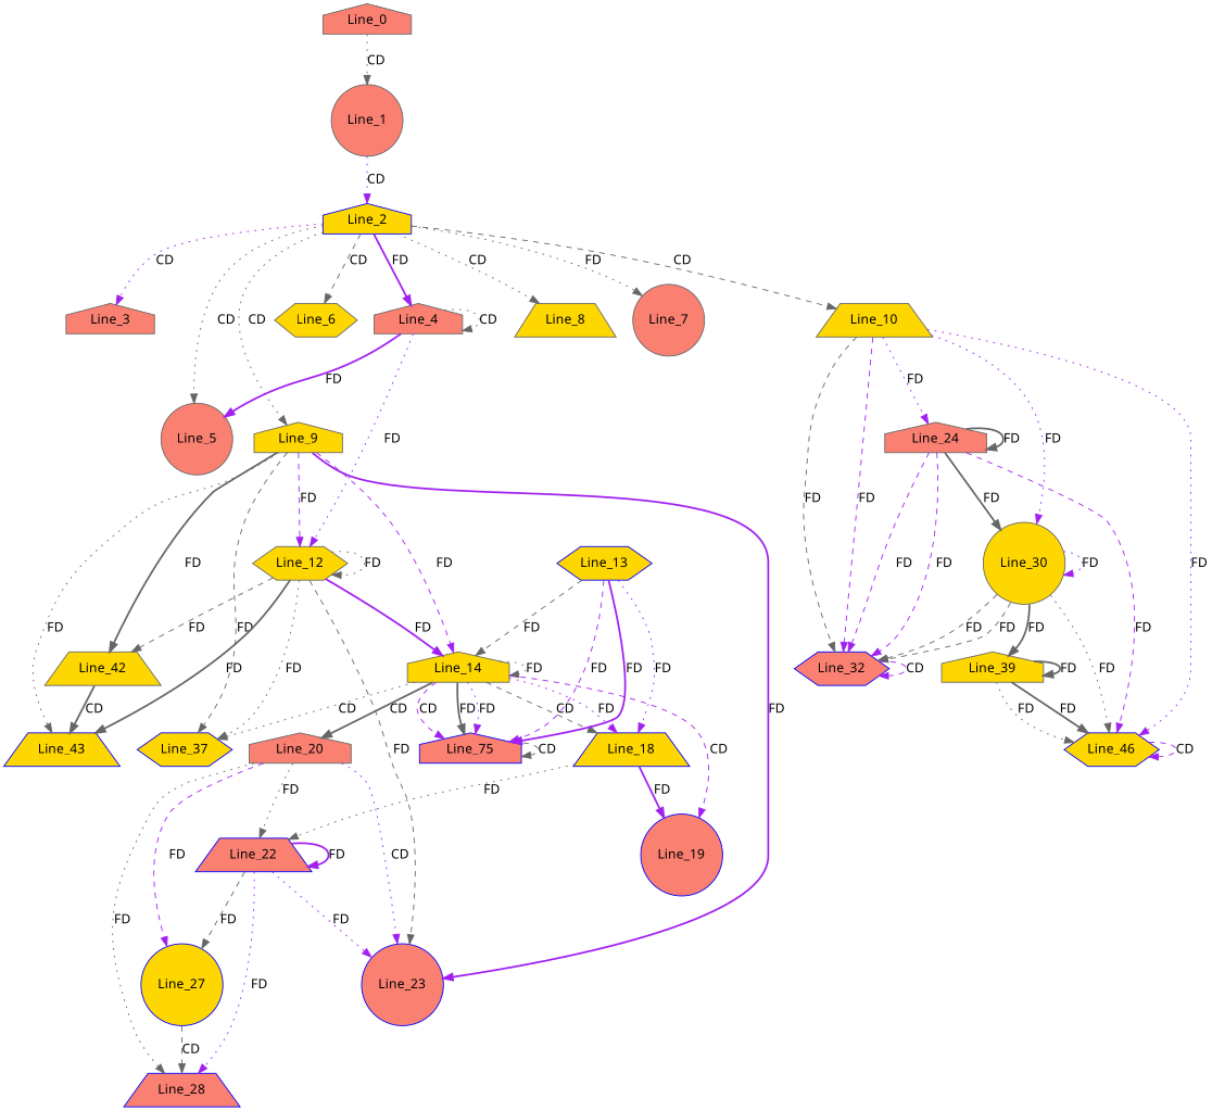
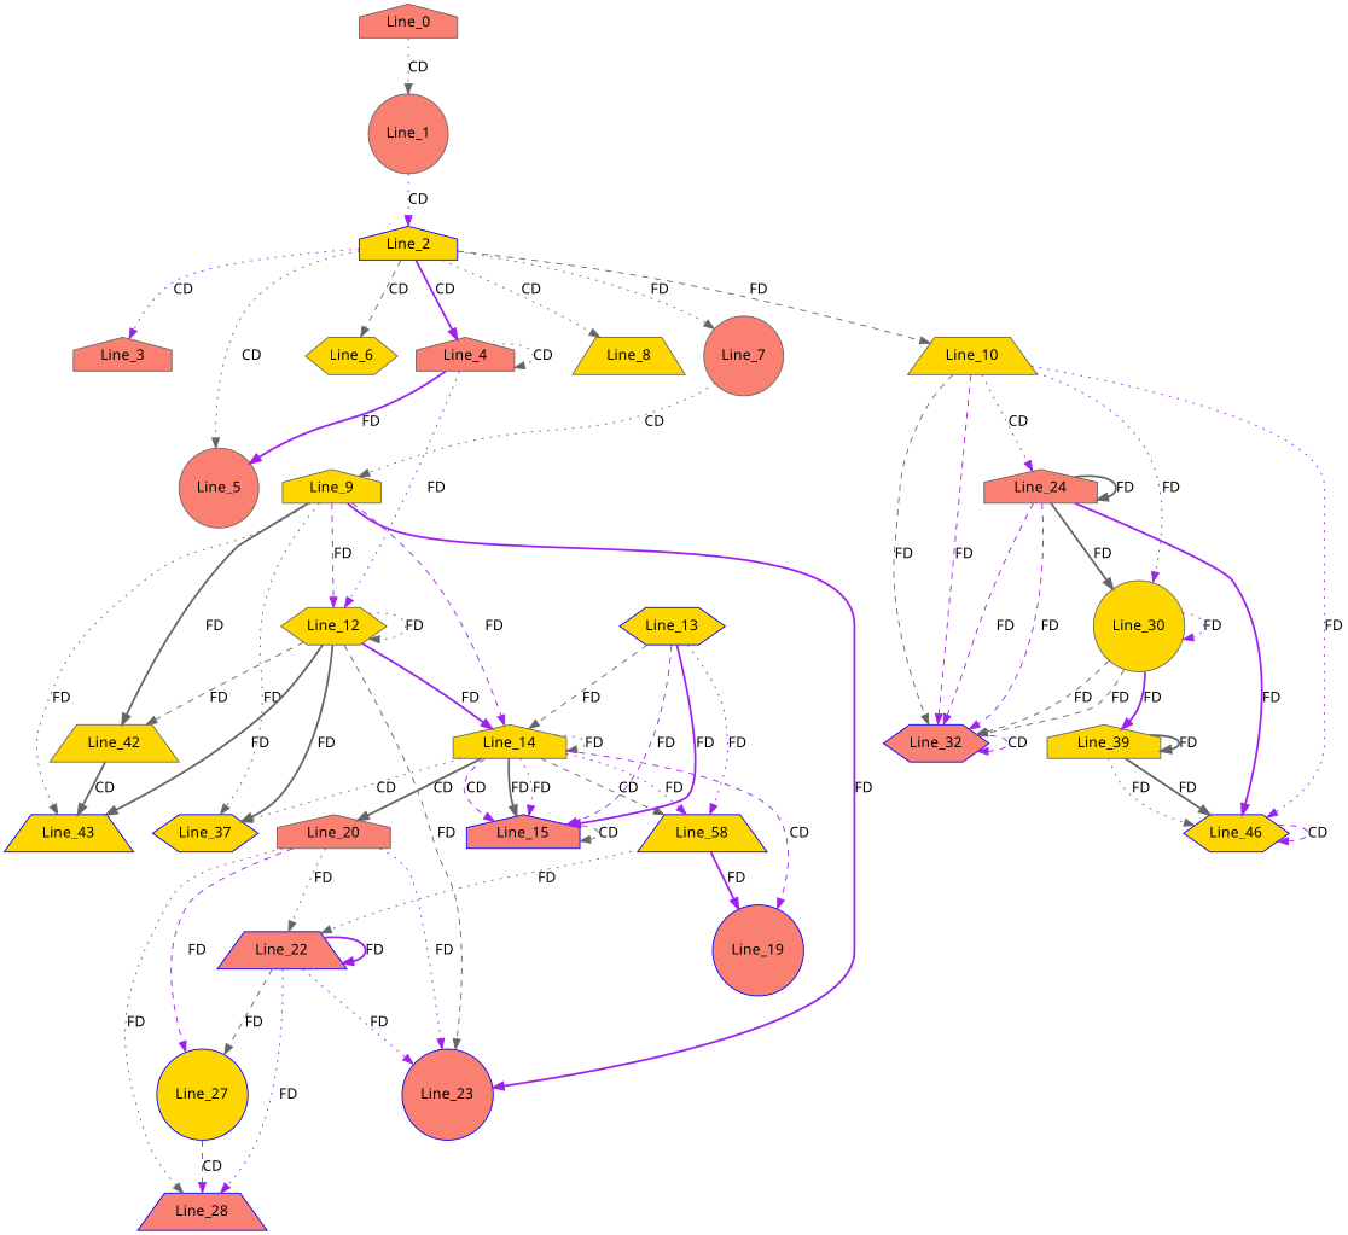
  digraph {
    fontname="Noto Sans"
    node [color=gray40 fillcolor=gold fontname="Noto Sans" shape=house style=filled]
    edge [color=gray40 fontname="Noto Sans" style=dotted]
    Line_0 [fillcolor=salmon]
    Line_1 [fillcolor=salmon shape=circle]
    Line_2 [color=blue]
    Line_3 [fillcolor=salmon]
    Line_4 [fillcolor=salmon]
    Line_5 [fillcolor=salmon shape=circle]
    Line_6 [shape=hexagon]
    Line_7 [fillcolor=salmon shape=circle]
    Line_8 [shape=trapezium]
    Line_9
    Line_10 [shape=trapezium]
    Line_12 [shape=hexagon]
    Line_14
    Line_23 [color=blue fillcolor=salmon shape=circle]
    Line_37 [color=blue shape=hexagon]
    Line_42 [shape=trapezium]
    Line_43 [color=blue shape=trapezium]
    Line_24 [fillcolor=salmon]
    Line_30 [shape=circle]
    Line_32 [color=blue fillcolor=salmon shape=hexagon]
    Line_46 [color=blue shape=hexagon]
-   Line_15 [color=blue fillcolor=salmon label=Line_75]
-   Line_18 [color=blue shape=trapezium]
+   Line_15 [color=blue fillcolor=salmon]
+   Line_18 [color=blue shape=trapezium label=Line_58]
    Line_19 [color=blue fillcolor=salmon shape=circle]
    Line_20 [fillcolor=salmon]
    Line_39
    Line_22 [color=blue fillcolor=salmon shape=trapezium]
    Line_27 [color=blue shape=circle]
    Line_28 [color=blue fillcolor=salmon shape=trapezium]
    Line_13 [color=blue shape=hexagon]
    Line_0 -> Line_1 [label=CD]
    Line_1 -> Line_2 [color=purple label=CD]
    Line_2 -> Line_3 [color=purple label=CD]
-   Line_2 -> Line_4 [color=purple label=FD style=bold]
+   Line_2 -> Line_4 [color=purple label=CD style=bold]
    Line_2 -> Line_5 [label=CD]
    Line_2 -> Line_6 [label=CD style=dashed]
    Line_2 -> Line_7 [label=FD]
    Line_2 -> Line_8 [label=CD]
-   Line_2 -> Line_9 [label=CD]
-   Line_2 -> Line_10 [label=CD style=dashed]
+   Line_7 -> Line_9 [label=CD]
+   Line_2 -> Line_10 [label=FD style=dashed]
    Line_4 -> Line_4 [label=CD]
    Line_4 -> Line_5 [color=purple label=FD style=bold]
    Line_4 -> Line_12 [color=purple label=FD]
    Line_9 -> Line_12 [color=purple label=FD style=dashed]
    Line_9 -> Line_14 [color=purple label=FD style=dashed]
    Line_9 -> Line_23 [color=purple label=FD style=bold]
-   Line_9 -> Line_37 [label=FD style=dashed]
+   Line_9 -> Line_37 [label=FD]
    Line_9 -> Line_42 [label=FD style=bold]
    Line_9 -> Line_43 [label=FD]
-   Line_10 -> Line_24 [color=purple label=FD]
+   Line_10 -> Line_24 [color=purple label=CD]
    Line_10 -> Line_30 [color=purple label=FD]
    Line_10 -> Line_32 [label=FD style=dashed]
    Line_10 -> Line_32 [color=purple label=FD style=dashed]
    Line_10 -> Line_46 [color=purple label=FD]
    Line_12 -> Line_12 [label=FD]
    Line_12 -> Line_14 [color=purple label=FD style=bold]
    Line_12 -> Line_23 [label=FD style=dashed]
-   Line_12 -> Line_37 [label=FD]
+   Line_12 -> Line_37 [label=FD style=bold]
    Line_12 -> Line_42 [label=FD style=dashed]
    Line_12 -> Line_43 [label=FD style=bold]
    Line_14 -> Line_14 [label=FD]
    Line_14 -> Line_37 [label=CD]
    Line_14 -> Line_15 [color=purple label=CD style=dashed]
    Line_14 -> Line_15 [label=FD style=bold]
    Line_14 -> Line_15 [color=purple label=FD]
    Line_14 -> Line_18 [label=CD style=dashed]
    Line_14 -> Line_18 [color=purple label=FD]
    Line_14 -> Line_19 [color=purple label=CD style=dashed]
    Line_14 -> Line_20 [label=CD style=bold]
    Line_42 -> Line_43 [label=CD style=bold]
    Line_24 -> Line_24 [label=FD style=bold]
    Line_24 -> Line_30 [label=FD style=bold]
    Line_24 -> Line_32 [color=purple label=FD style=dashed]
    Line_24 -> Line_32 [color=purple label=FD style=dashed]
-   Line_24 -> Line_46 [color=purple label=FD style=dashed]
+   Line_24 -> Line_46 [color=purple label=FD style=bold]
    Line_30 -> Line_30 [color=purple label=FD]
    Line_30 -> Line_32 [label=FD style=dashed]
    Line_30 -> Line_32 [label=FD style=dashed]
-   Line_30 -> Line_46 [label=FD]
-   Line_30 -> Line_39 [label=FD style=bold]
+   Line_30 -> Line_39 [color=purple label=FD style=bold]
    Line_32 -> Line_32 [color=purple label=CD style=dashed]
    Line_46 -> Line_46 [color=purple label=CD style=dashed]
    Line_15 -> Line_15 [label=CD style=dashed]
    Line_18 -> Line_19 [color=purple label=FD style=bold]
    Line_18 -> Line_22 [label=FD]
-   Line_20 -> Line_23 [color=purple label=CD]
+   Line_20 -> Line_23 [color=purple label=FD]
    Line_20 -> Line_22 [label=FD]
    Line_20 -> Line_27 [color=purple label=FD style=dashed]
    Line_20 -> Line_28 [label=FD]
    Line_39 -> Line_46 [label=FD]
    Line_39 -> Line_46 [label=FD style=bold]
    Line_39 -> Line_39 [label=FD style=bold]
    Line_22 -> Line_23 [color=purple label=FD]
    Line_22 -> Line_22 [color=purple label=FD style=bold]
    Line_22 -> Line_27 [label=FD style=dashed]
    Line_22 -> Line_28 [color=purple label=FD]
-   Line_27 -> Line_28 [label=CD style=dashed]
+   Line_27 -> Line_28 [color=purple label=CD style=dashed]
    Line_13 -> Line_14 [label=FD style=dashed]
    Line_13 -> Line_15 [color=purple label=FD style=bold]
    Line_13 -> Line_15 [color=purple label=FD style=dashed]
    Line_13 -> Line_18 [color=purple label=FD]
  }
